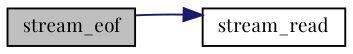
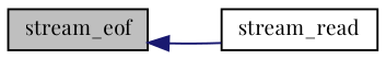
  digraph {
    rankdir=LR
    fontname="Playfair Display"
    node [color=black fontname="Playfair Display" fontsize=10 shape=record style=filled]
    n1 [fillcolor=grey75 fontcolor=black height=0.2 label=stream_eof width=0.4]
    n2 [fillcolor=white height=0.2 label=stream_read width=0.4]
-   n2 -> n1 [color=midnightblue dir=back fontname="Playfair Display" fontsize=10 labelfontname=Helvetica labelfontsize=10 style=solid]
+   n1 -> n2 [color=midnightblue dir=back fontname="Playfair Display" fontsize=10 labelfontname=Helvetica labelfontsize=10 style=solid]
  }
